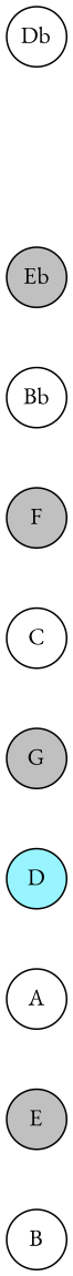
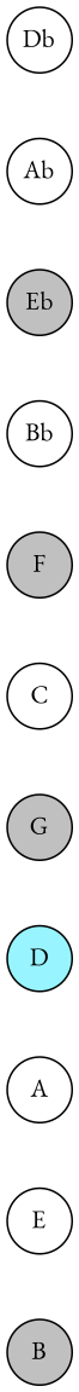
  graph {
    fontname="EB Garamond"
    mindist=.1
    node [fillcolor=white fontname="EB Garamond" margin=0 shape=circle style=filled]
    edge [fontname="EB Garamond" style=invis]
-   E [fillcolor=gray]
-   B
+   E
+   B [fillcolor=gray]
    Db
+   Ab
    Eb [fillcolor=gray]
    Bb
    F [fillcolor=gray]
    C
    G [fillcolor=gray]
    D [fillcolor=cadetblue1]
    A
    subgraph sub_1 {
      E
      B
      Db
+     Ab
      Eb
      Bb
      F
      C
      G
      D
      A
    }
    E -- B
+   Db -- Ab
+   Ab -- Eb
    Eb -- Bb
    Bb -- F
    F -- C
    C -- G
    G -- D
    D -- A
    A -- E
  }
